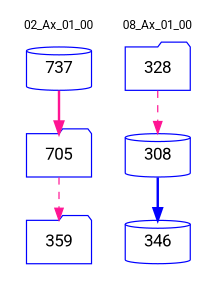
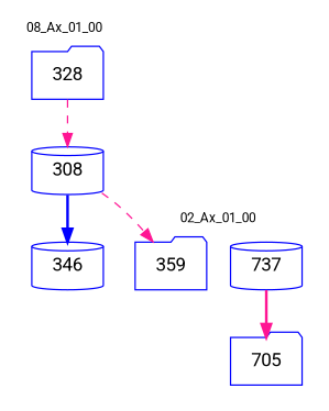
  digraph {
    fontname=Roboto
    node [color=blue fontname=Roboto shape=cylinder]
    edge [color=deeppink fontname=Roboto style=bold]
    n1 [label=737]
    n2 [label=705 shape=folder]
    n3 [label=359 shape=folder]
    n4 [label=328 shape=folder]
    n5 [label=308]
    n6 [label=346]
    subgraph cluster_1 {
      color=white
      fontsize=10
      label="02_Ax_01_00"
      n1
      n2
      n3
    }
    subgraph cluster_2 {
      color=white
      fontsize=10
      label="08_Ax_01_00"
      n4
      n5
      n6
    }
    n1 -> n2
-   n2 -> n3 [style=dashed]
+   n5 -> n3 [style=dashed]
    n4 -> n5 [style=dashed]
    n5 -> n6 [color=blue]
  }
